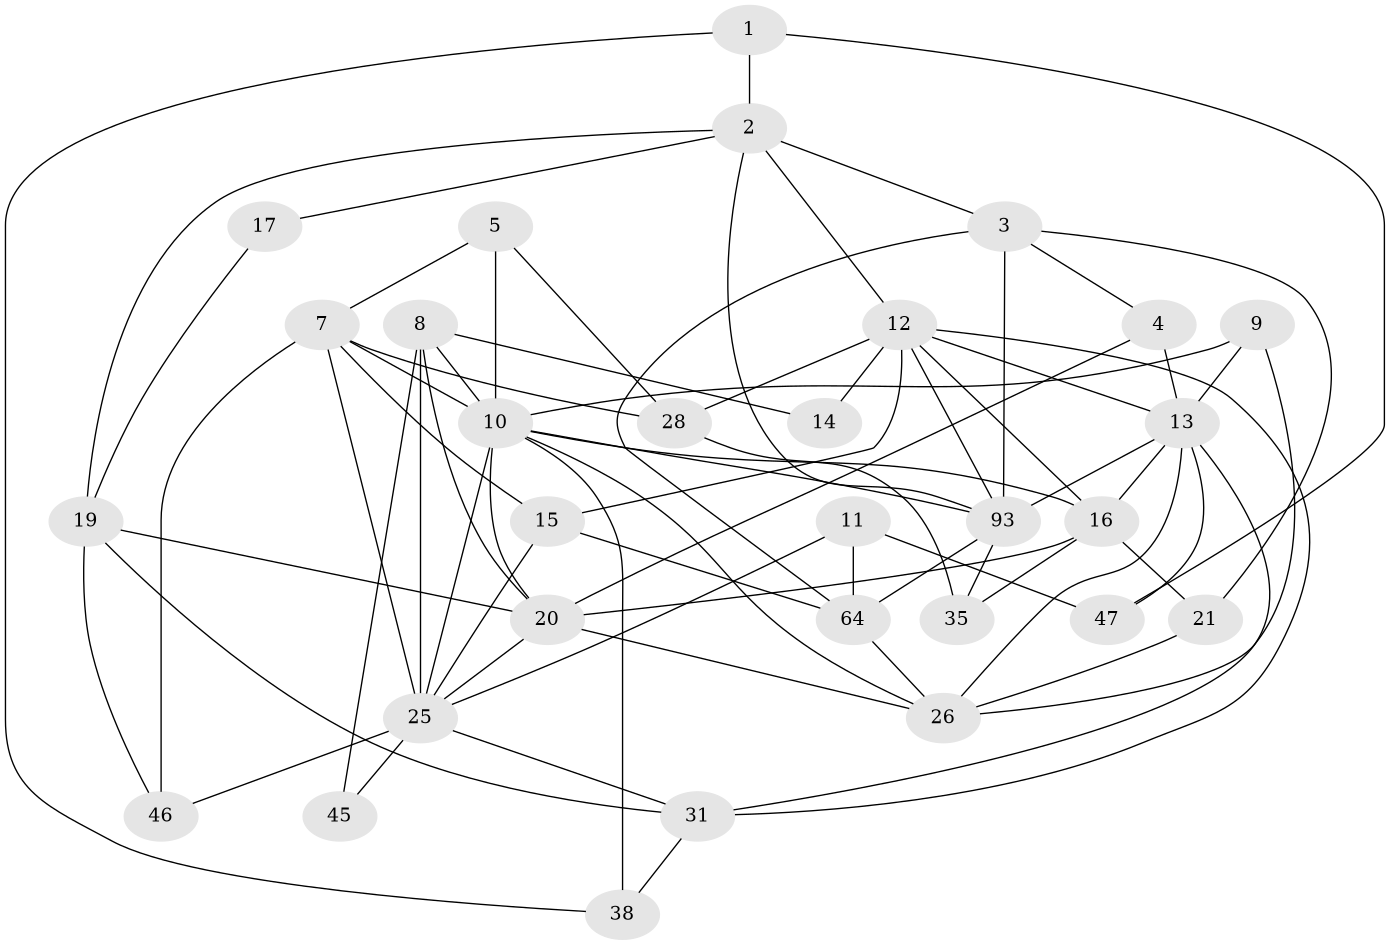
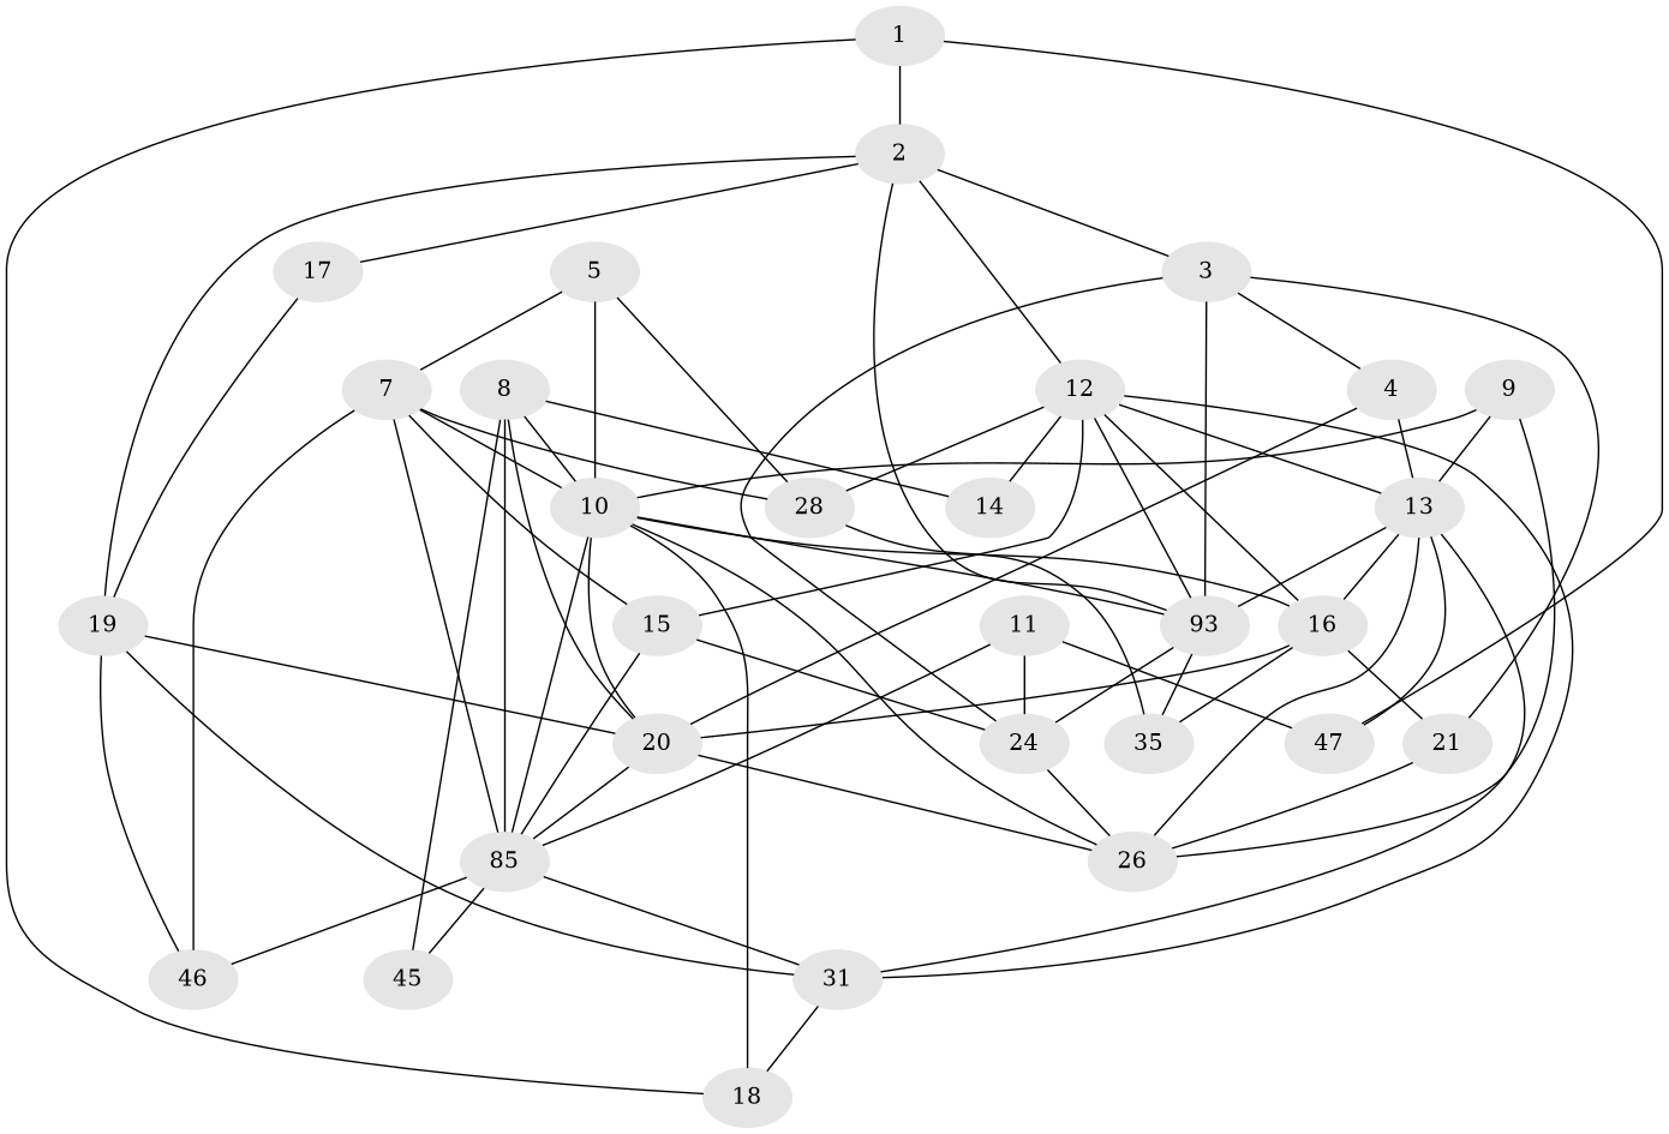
  graph {
    node [color=gray90 style=filled]
    1 [super="+43"]
    2 [super="+39"]
    n3 [label=47]
-   38
+   38 [label=18]
    3 [super="+6"]
    12 [super="+51"]
    17
    n8 [label=93 super="+42"]
    19 [super="+52"]
    4
    21
-   24 [super="+49" label=64]
+   24 [super="+49"]
    7 [super="+29"]
    10 [super="+18"]
    28 [super="+47"]
    15 [super="+30"]
-   25 [super="+40"]
+   25 [super="+40" label=85]
    46 [super="+53"]
    13 [super="+27"]
    14 [super="+36"]
    16 [super="+50"]
    31 [super="+32"]
    35 [super="+44"]
    20 [super="+33"]
    26 [super="+48"]
    5
    45
    8 [super="+41"]
    9
    11 [super="+22"]
    1 -- 2
    1 -- n3
    1 -- 38
    2 -- 3
    2 -- 12
    2 -- 17
    2 -- n8
    2 -- 19
    3 -- n8
    3 -- 4
    3 -- 21
    3 -- 24 [weight=2]
    12 -- n8
    12 -- 28 [weight=2]
    12 -- 15
    12 -- 13
    12 -- 14
    12 -- 16
    12 -- 31
    17 -- 19
    n8 -- 24
    n8 -- 35
    19 -- 46
    19 -- 31
    19 -- 20
    4 -- 13
    4 -- 20
    21 -- 26
    24 -- 26
    7 -- 10 [weight=2]
    7 -- 28
    7 -- 15
    7 -- 25
    7 -- 46
    10 -- 38
    10 -- n8
    10 -- 25 [weight=2]
    10 -- 16
    10 -- 20
    10 -- 26
    28 -- 35
    15 -- 24
    15 -- 25
    25 -- 46
    25 -- 31
    25 -- 45
    13 -- n3
    13 -- n8
    13 -- 16
    13 -- 31
    13 -- 26
    16 -- 21
    16 -- 35
    16 -- 20
    31 -- 38
    20 -- 25
    20 -- 26
    5 -- 7
    5 -- 10 [weight=2]
    5 -- 28
    8 -- 10
    8 -- 25
    8 -- 14
    8 -- 20
    8 -- 45
    9 -- 10
    9 -- 13
    9 -- 26
    11 -- n3
    11 -- 24 [weight=2]
    11 -- 25
  }
